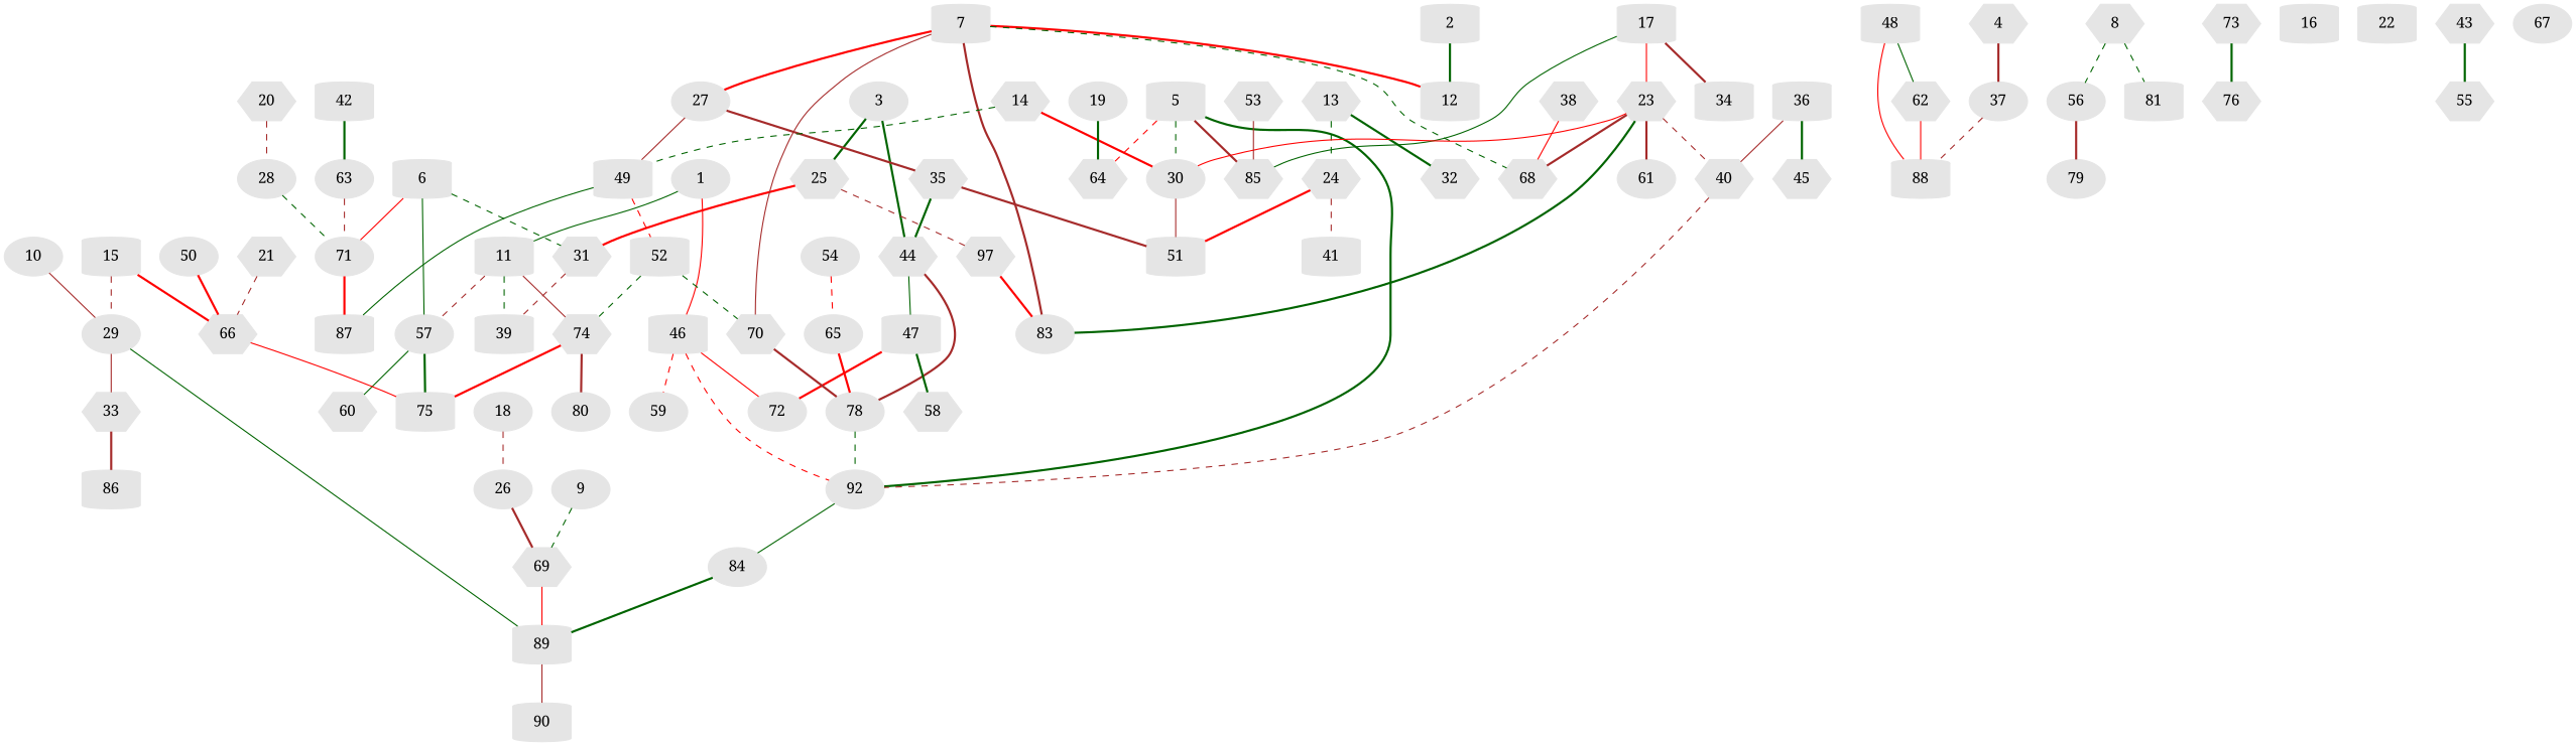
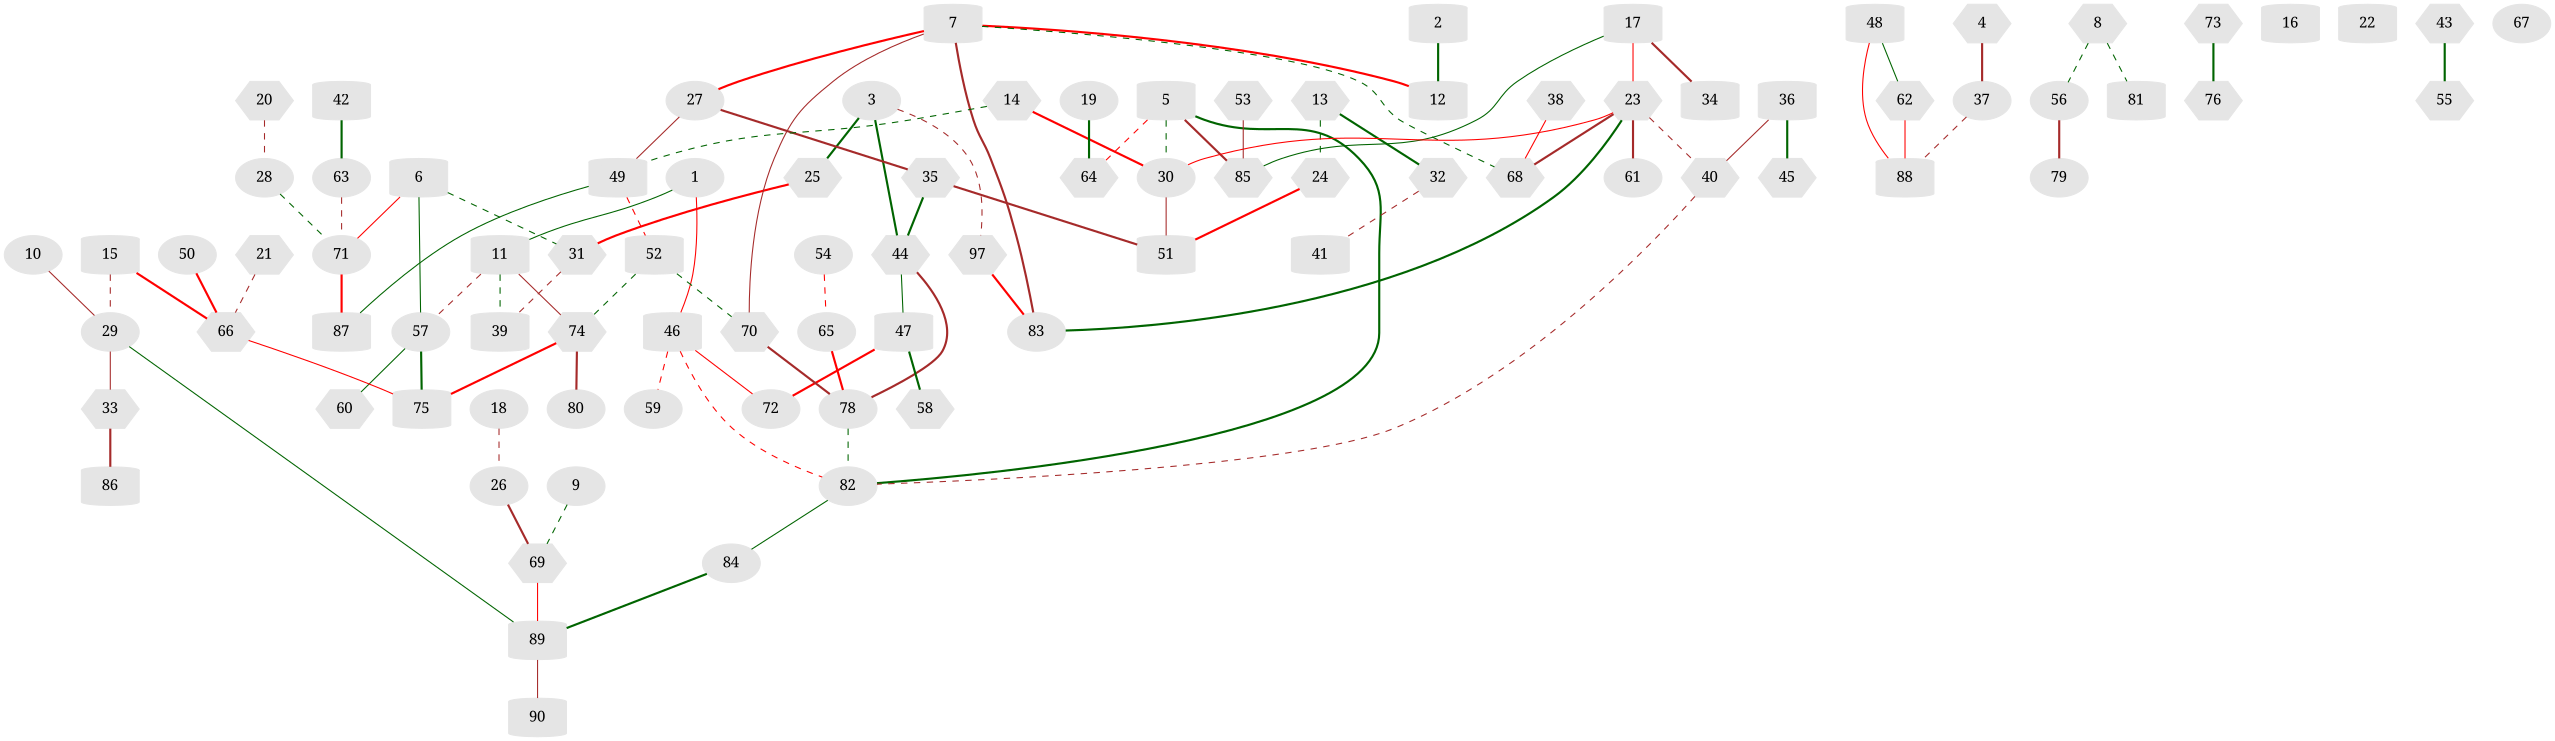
  graph {
    fontname="Noto Serif"
    node [color=gray90 fontname="Noto Serif" shape=hexagon style=filled]
    edge [color=darkgreen fontname="Noto Serif" style=bold]
    1 [shape=ellipse]
    11 [shape=cylinder]
    46 [shape=cylinder]
    57 [shape=ellipse]
    39 [shape=cylinder]
    74
-   82 [shape=ellipse label=92]
+   82 [shape=ellipse]
    59 [shape=ellipse]
    72 [shape=ellipse]
    2 [shape=cylinder]
    12 [shape=cylinder]
    3 [shape=ellipse]
    25
    44
    31
    n16 [label=97]
    47 [shape=cylinder]
    78 [shape=ellipse]
    37 [shape=ellipse]
    4
    88 [shape=cylinder]
    5 [shape=cylinder]
    30 [shape=ellipse]
    64
    85
    51 [shape=cylinder]
    84 [shape=ellipse]
    6 [shape=cylinder]
    71 [shape=ellipse]
    60
    75 [shape=cylinder]
    87 [shape=cylinder]
    7 [shape=cylinder]
    27 [shape=ellipse]
    68
    70
    83 [shape=ellipse]
    49 [shape=cylinder]
    35
    56 [shape=ellipse]
    8
    81 [shape=cylinder]
    79 [shape=ellipse]
    9 [shape=ellipse]
    69
    89 [shape=cylinder]
    10 [shape=ellipse]
    29 [shape=ellipse]
    33
    80 [shape=ellipse]
    13
    24
    32
    41 [shape=cylinder]
    14
    52 [shape=cylinder]
    15 [shape=cylinder]
    66
    73
    76
    16 [shape=cylinder]
    17 [shape=cylinder]
    23
    34 [shape=cylinder]
    40
    61 [shape=ellipse]
    18 [shape=ellipse]
    26 [shape=ellipse]
    19 [shape=ellipse]
    28 [shape=ellipse]
    20
    21
    22 [shape=cylinder]
    86 [shape=cylinder]
    90 [shape=cylinder]
    36 [shape=cylinder]
    45
    38
    42 [shape=cylinder]
    63 [shape=ellipse]
    43
    55
    58
    48 [shape=cylinder]
    62
    50 [shape=ellipse]
    53
    54 [shape=ellipse]
    65 [shape=ellipse]
    67 [shape=ellipse]
    1 -- 11 [style=solid]
    1 -- 46 [color=red style=solid]
    11 -- 57 [color=brown style=dashed]
    11 -- 39 [style=dashed]
    11 -- 74 [color=brown style=solid]
    46 -- 82 [color=red style=dashed]
    46 -- 59 [color=red style=dashed]
    46 -- 72 [color=red style=solid]
    57 -- 60 [style=solid]
    57 -- 75
    74 -- 75 [color=red]
    74 -- 80 [color=brown]
    82 -- 84 [style=solid]
    2 -- 12
    3 -- 25
    3 -- 44
    25 -- 31 [color=red]
-   25 -- n16 [color=brown style=dashed]
+   3 -- n16 [color=brown style=dashed]
    44 -- 47 [style=solid]
    44 -- 78 [color=brown]
    31 -- 39 [color=brown style=dashed]
    n16 -- 83 [color=red]
    47 -- 72 [color=red]
    47 -- 58
    78 -- 82 [style=dashed]
    37 -- 88 [color=brown style=dashed]
    4 -- 37 [color=brown]
    5 -- 82
    5 -- 30 [style=dashed]
    5 -- 64 [color=red style=dashed]
    5 -- 85 [color=brown]
    30 -- 51 [color=brown style=solid]
    84 -- 89
    6 -- 57 [style=solid]
    6 -- 31 [style=dashed]
    6 -- 71 [color=red style=solid]
    71 -- 87 [color=red]
    7 -- 12 [color=red]
    7 -- 27 [color=red]
    7 -- 68 [style=dashed]
    7 -- 70 [color=brown style=solid]
    7 -- 83 [color=brown]
    27 -- 49 [color=brown style=solid]
    27 -- 35 [color=brown]
    70 -- 78 [color=brown]
    49 -- 87 [style=solid]
    49 -- 52 [color=red style=dashed]
    35 -- 44
    35 -- 51 [color=brown]
    56 -- 79 [color=brown]
    8 -- 56 [style=dashed]
    8 -- 81 [style=dashed]
    9 -- 69 [style=dashed]
    69 -- 89 [color=red style=solid]
    89 -- 90 [color=brown style=solid]
    10 -- 29 [color=brown style=solid]
    29 -- 89 [style=solid]
    29 -- 33 [color=brown style=solid]
    33 -- 86 [color=brown]
    13 -- 24 [style=dashed]
    13 -- 32
    24 -- 51 [color=red]
-   24 -- 41 [color=brown style=dashed]
+   32 -- 41 [color=brown style=dashed]
    14 -- 30 [color=red]
    14 -- 49 [style=dashed]
    52 -- 74 [style=dashed]
    52 -- 70 [style=dashed]
    15 -- 29 [color=brown style=dashed]
    15 -- 66 [color=red]
    66 -- 75 [color=red style=solid]
    73 -- 76
    17 -- 85 [style=solid]
    17 -- 23 [color=red style=solid]
    17 -- 34 [color=brown]
    23 -- 30 [color=red style=solid]
    23 -- 68 [color=brown]
    23 -- 83
    23 -- 40 [color=brown style=dashed]
    23 -- 61 [color=brown]
    40 -- 82 [color=brown style=dashed]
    18 -- 26 [color=brown style=dashed]
    26 -- 69 [color=brown]
    19 -- 64
    28 -- 71 [style=dashed]
    20 -- 28 [color=brown style=dashed]
    21 -- 66 [color=brown style=dashed]
    36 -- 40 [color=brown style=solid]
    36 -- 45
    38 -- 68 [color=red style=solid]
    42 -- 63
    63 -- 71 [color=brown style=dashed]
    43 -- 55
    48 -- 88 [color=red style=solid]
    48 -- 62 [style=solid]
    62 -- 88 [color=red style=solid]
    50 -- 66 [color=red]
    53 -- 85 [color=brown style=solid]
    54 -- 65 [color=red style=dashed]
    65 -- 78 [color=red]
  }
